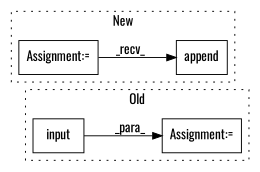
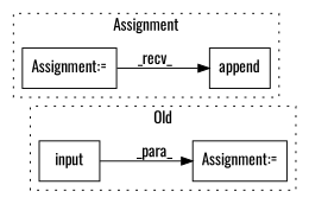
  digraph {
    rankdir=LR
    fontname=Oswald
    node [a=32 shape=box fontname=Oswald]
    edge [fontname=Oswald]
    n1 [l=7 label=input s=1064]
    n2 [a=7 l=12 label="Assignment:=" s=978]
    n3 [l="7,1" label=append s="265,288"]
    n4 [a=7 l=1 label="Assignment:=" s=121]
    subgraph cluster_1 {
      label=Old
      style=dotted
      n1
      n2
    }
    subgraph cluster_2 {
-     label=New
+     label=Assignment
      style=dotted
      n3
      n4
    }
    n1 -> n2 [label=_para_]
    n4 -> n3 [label=_recv_]
  }
